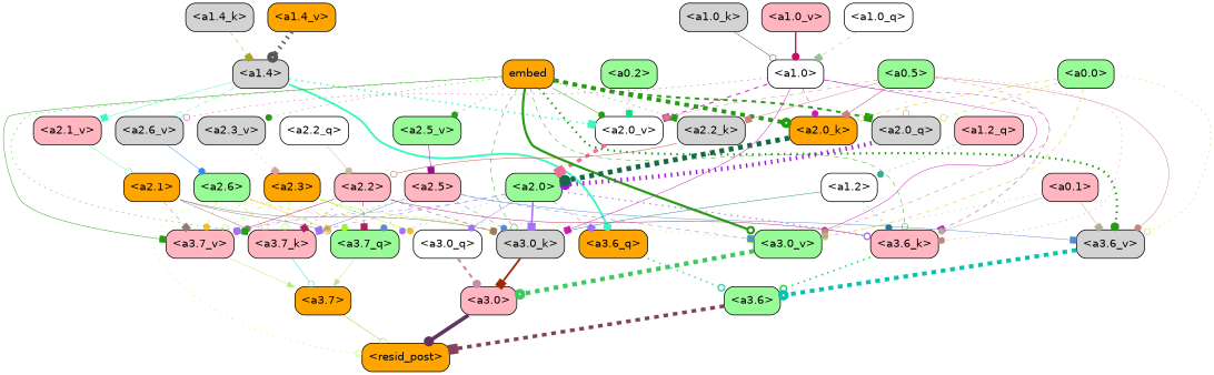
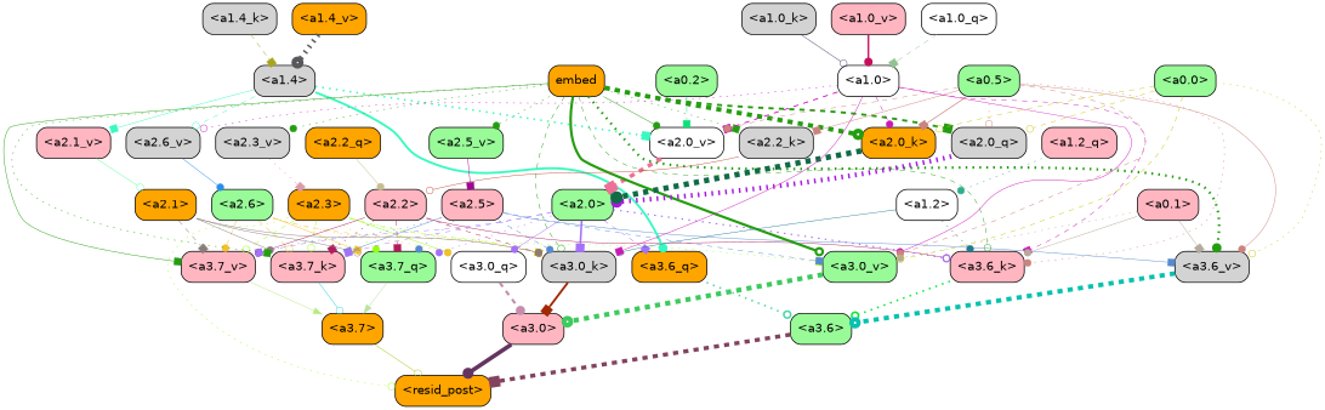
  strict digraph {
    splines=true
    node [color=black fillcolor=lightpink fontname=Helvetica shape=box style="filled, rounded"]
    edge [arrowhead=box color="#259d11" penwidth=0.6 style=dashed]
    "<a3.7>" [fillcolor=orange]
    "<resid_post>" [fillcolor=orange]
    "<a3.6>" [fillcolor=palegreen]
    "<a3.0>"
    "<a2.3>" [fillcolor=orange]
    "<a3.7_q>" [fillcolor=palegreen]
    "<a3.0_q>" [fillcolor=white]
    "<a3.7_k>"
    "<a3.0_k>" [fillcolor=lightgrey]
    "<a3.7_v>"
    "<a3.0_v>" [fillcolor=palegreen]
    "<a3.6_q>" [fillcolor=orange]
    "<a3.6_k>"
    "<a3.6_v>" [fillcolor=lightgrey]
    "<a2.6>" [fillcolor=palegreen]
    "<a2.5>"
    "<a2.2>"
    "<a2.1>" [fillcolor=orange]
    "<a2.0>" [fillcolor=palegreen]
    "<a1.4>" [fillcolor=lightgrey]
    "<a2.6_v>" [fillcolor=lightgrey]
    "<a2.1_v>"
    "<a2.0_v>" [fillcolor=white]
    embed [fillcolor=orange]
    "<a2.0_q>" [fillcolor=lightgrey]
    "<a2.2_k>" [fillcolor=lightgrey]
    "<a2.0_k>" [fillcolor=orange]
    "<a2.5_v>" [fillcolor=palegreen]
    "<a2.3_v>" [fillcolor=lightgrey]
    "<a1.2>" [fillcolor=white]
    "<a1.0>" [fillcolor=white]
    "<a0.5>" [fillcolor=palegreen]
    "<a0.1>"
    "<a0.0>" [fillcolor=palegreen]
-   "<a2.2_q>" [fillcolor=white]
+   "<a2.2_q>" [fillcolor=orange]
    "<a0.2>" [fillcolor=palegreen]
    "<a1.2_q>"
    "<a1.0_q>" [fillcolor=white]
    "<a1.4_k>" [fillcolor=lightgrey]
    "<a1.0_k>" [fillcolor=lightgrey]
    "<a1.4_v>" [fillcolor=orange]
    "<a1.0_v>"
    "<a3.7>" -> "<resid_post>" [arrowhead=odot color="#a8c71c" style=bold]
    "<a3.6>" -> "<resid_post>" [color="#83435f" penwidth=4.753257989883423]
    "<a3.0>" -> "<resid_post>" [arrowhead=dot color="#633461" penwidth=4.90053927898407 style=bold]
    "<a2.3>" -> "<resid_post>" [arrowhead=odot color="#95ff12" style=dotted]
    "<a2.3>" -> "<a3.7_q>" [arrowhead=dot color="#95ff12" style=dotted]
    "<a2.3>" -> "<a3.0_q>" [arrowhead=odot color="#95ff12" style=bold]
    "<a2.3>" -> "<a3.7_k>" [arrowhead=odot color="#95ff12"]
    "<a2.3>" -> "<a3.0_k>" [color="#95ff12"]
    "<a2.3>" -> "<a3.7_v>" [arrowhead=odot color="#95ff12"]
    "<a2.3>" -> "<a3.0_v>" [color="#95ff12" style=dotted]
    "<a3.7_q>" -> "<a3.7>" [color="#b7e3a0" arrowhead="" style=""]
    "<a3.0_q>" -> "<a3.0>" [arrowhead=dot color="#c58cab" penwidth=2.870753765106201]
    "<a3.7_k>" -> "<a3.7>" [arrowhead=odot color="#21d3e0" style=bold]
    "<a3.0_k>" -> "<a3.0>" [color="#a12803" penwidth=2.520303964614868 style=bold]
    "<a3.7_v>" -> "<a3.7>" [color="#b6eb7d" arrowhead="" style=""]
    "<a3.0_v>" -> "<a3.0>" [arrowhead=odot color="#3eca5e" penwidth=5.680712580680847]
    "<a3.6_q>" -> "<a3.6>" [arrowhead=odot color="#4fd4ac" penwidth=2.160832464694977 style=dotted]
    "<a3.6_k>" -> "<a3.6>" [arrowhead=odot color="#05e734" penwidth=2.13908451795578 style=dotted]
    "<a3.6_v>" -> "<a3.6>" [arrowhead=odot color="#07c2af" penwidth=5.297133803367615]
    "<a2.6>" -> "<a3.7_q>" [color="#f3c02b" style=bold]
    "<a2.6>" -> "<a3.0_q>" [arrowhead=dot color="#f3c02b" style=dotted]
    "<a2.6>" -> "<a3.7_k>" [arrowhead=odot color="#f3c02b"]
    "<a2.6>" -> "<a3.0_k>" [color="#f3c02b"]
    "<a2.6>" -> "<a3.7_v>" [arrowhead=dot color="#f3c02b"]
    "<a2.5>" -> "<a3.7_q>" [arrowhead=dot color="#578ace" style=dotted]
    "<a2.5>" -> "<a3.7_k>" [color="#578ace" style=bold]
    "<a2.5>" -> "<a3.0_k>" [arrowhead=dot color="#578ace"]
    "<a2.5>" -> "<a3.7_v>" [arrowhead=dot color="#578ace" style=dotted]
    "<a2.5>" -> "<a3.0_v>" [color="#578ace"]
    "<a2.5>" -> "<a3.6_v>" [color="#578ace" style=bold]
    "<a2.2>" -> "<a3.7_q>" [color="#af1d5c"]
    "<a2.2>" -> "<a3.7_k>" [color="#af1d5c" style=dotted]
    "<a2.2>" -> "<a3.0_k>" [arrowhead=odot color="#af1d5c"]
    "<a2.2>" -> "<a3.7_v>" [arrowhead=dot color="#af1d5c" style=bold]
    "<a2.2>" -> "<a3.6_k>" [arrowhead=odot color="#af1d5c" style=bold]
    "<a2.1>" -> "<a3.7_q>" [arrowhead=odot color="#8b7c79" style=bold]
    "<a2.1>" -> "<a3.7_k>" [arrowhead=dot color="#8b7c79" style=bold]
    "<a2.1>" -> "<a3.0_k>" [arrowhead=dot color="#8b7c79" style=bold]
    "<a2.1>" -> "<a3.7_v>" [color="#8b7c79"]
    "<a2.0>" -> "<a3.7_q>" [arrowhead=dot color="#a471f8" style=dotted]
    "<a2.0>" -> "<a3.0_q>" [arrowhead=dot color="#a471f8" style=bold]
    "<a2.0>" -> "<a3.7_k>" [color="#a471f8"]
    "<a2.0>" -> "<a3.0_k>" [color="#a471f8" penwidth=2.172017753124237 style=bold]
    "<a2.0>" -> "<a3.7_v>" [color="#a471f8"]
    "<a2.0>" -> "<a3.6_q>" [color="#a471f8"]
    "<a2.0>" -> "<a3.6_k>" [arrowhead=odot color="#a471f8" penwidth=1.5348684191703796 style=dotted]
    "<a1.4>" -> "<a3.6_q>" [arrowhead=dot color="#39f9c0" penwidth=2.532623291015625 style=bold]
    "<a1.4>" -> "<a2.6_v>" [arrowhead=odot color="#39f9c0"]
    "<a1.4>" -> "<a2.1_v>" [color="#39f9c0" style=bold]
    "<a1.4>" -> "<a2.0_v>" [color="#39f9c0" penwidth=2.1199009865522385 style=dotted]
    "<a2.6_v>" -> "<a2.6>" [arrowhead=dot color="#2b8dec" style=bold]
    "<a2.1_v>" -> "<a2.1>" [arrowhead=odot color="#65fda4" style=bold]
    "<a2.0_v>" -> "<a2.0>" [color="#ef6f96" penwidth=4.592647075653076]
    embed -> "<a3.7_k>" [style=dotted]
    embed -> "<a3.0_k>" [arrowhead=odot penwidth=0.6117386221885681]
    embed -> "<a3.7_v>" [style=bold]
    embed -> "<a3.0_v>" [arrowhead=odot penwidth=2.969020187854767 style=bold]
    embed -> "<a3.6_k>" [arrowhead=odot]
    embed -> "<a3.6_v>" [arrowhead=dot penwidth=3.0186105966567993 style=dotted]
    embed -> "<a2.0_v>" [arrowhead=dot style=bold]
    embed -> "<a2.0_q>" [penwidth=2.5791755318641663]
    embed -> "<a2.2_k>" [style=dotted]
    embed -> "<a2.0_k>" [arrowhead=odot penwidth=5.307481050491333]
    embed -> "<a2.5_v>" [arrowhead=dot style=dotted]
    embed -> "<a2.3_v>" [arrowhead=dot style=dotted]
    "<a2.0_q>" -> "<a2.0>" [arrowhead=odot color="#a718df" penwidth=5.682948350906372 style=dotted]
    "<a2.2_k>" -> "<a2.2>" [arrowhead=odot color="#bd4c39" style=bold]
    "<a2.0_k>" -> "<a2.0>" [arrowhead=dot color="#126b47" penwidth=6.450693130493164]
    "<a2.5_v>" -> "<a2.5>" [color="#9c0890" style=bold]
    "<a2.3_v>" -> "<a2.3>" [color="#dd9ba9" style=dotted]
    "<a1.2>" -> "<a3.0_k>" [arrowhead=odot color="#217b8c" style=bold]
    "<a1.2>" -> "<a3.6_k>" [arrowhead=dot color="#217b8c" style=dotted]
    "<a1.0>" -> "<a3.0_k>" [color="#cb19b7" style=bold]
    "<a1.0>" -> "<a3.0_v>" [arrowhead=dot color="#cb19b7" style=bold]
    "<a1.0>" -> "<a3.6_k>" [color="#cb19b7"]
    "<a1.0>" -> "<a2.6_v>" [arrowhead=odot color="#cb19b7" style=dotted]
    "<a1.0>" -> "<a2.0_v>" [color="#cb19b7" penwidth=1.237271785736084]
    "<a1.0>" -> "<a2.0_k>" [arrowhead=dot color="#cb19b7"]
    "<a0.5>" -> "<a3.0_v>" [arrowhead=dot color="#cb837d" penwidth=0.6409564018249512]
    "<a0.5>" -> "<a3.6_k>" [arrowhead=dot color="#cb837d" style=dotted]
    "<a0.5>" -> "<a3.6_v>" [arrowhead=dot color="#cb837d" style=bold]
    "<a0.5>" -> "<a2.0_v>" [arrowhead=dot color="#cb837d"]
    "<a0.5>" -> "<a2.0_q>" [arrowhead=odot color="#cb837d" style=dotted]
    "<a0.5>" -> "<a2.2_k>" [color="#cb837d" style=bold]
    "<a0.5>" -> "<a2.0_k>" [color="#cb837d" penwidth=0.9355769157409668 style=bold]
    "<a0.1>" -> "<a3.0_v>" [arrowhead=dot color="#b5ab9a" style=dotted]
    "<a0.1>" -> "<a3.6_k>" [arrowhead=dot color="#b5ab9a" style=bold]
    "<a0.1>" -> "<a3.6_v>" [color="#b5ab9a" style=bold]
    "<a0.0>" -> "<a3.0_v>" [arrowhead=odot color="#c2c804"]
    "<a0.0>" -> "<a3.6_v>" [arrowhead=odot color="#c2c804" style=dotted]
    "<a0.0>" -> "<a2.0_q>" [arrowhead=odot color="#c2c804"]
    "<a0.0>" -> "<a2.0_k>" [arrowhead=odot color="#c2c804"]
    "<a2.2_q>" -> "<a2.2>" [arrowhead=dot color="#c6bd93" style=bold]
    "<a0.2>" -> "<a2.0_v>" [color="#0ae278"]
    "<a1.2_q>" -> "<a1.2>" [arrowhead=dot color="#2caf8d" penwidth=0.6323684453964233 style=dotted]
    "<a1.0_q>" -> "<a1.0>" [color="#93c390"]
    "<a1.4_k>" -> "<a1.4>" [color="#a6a61d"]
    "<a1.0_k>" -> "<a1.0>" [arrowhead=odot color="#3e446a" style=bold]
    "<a1.4_v>" -> "<a1.4>" [arrowhead=odot color="#575859" penwidth=6.149721145629883 style=dotted]
    "<a1.0_v>" -> "<a1.0>" [arrowhead=dot color="#c70e5b" penwidth=1.874430701136589 style=bold]
  }
